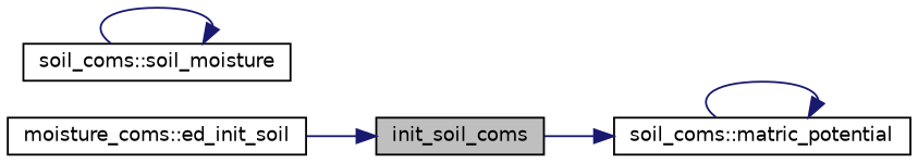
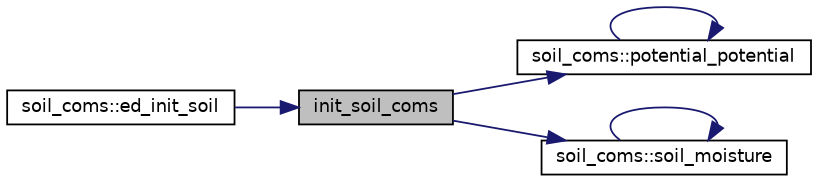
  digraph {
    rankdir=LR
    node [color=black fillcolor=white fontname=Helvetica fontsize=10 shape=record style=filled]
    edge [color=midnightblue fontname=Helvetica fontsize=10 labelfontname=Helvetica labelfontsize=10 style=solid]
    n1 [fillcolor=grey75 fontcolor=black height=0.2 label=init_soil_coms width=0.4]
-   n2 [height=0.2 label="soil_coms::matric_potential" width=0.4]
+   n2 [height=0.2 label="soil_coms::potential_potential" width=0.4]
    n3 [height=0.2 label="soil_coms::soil_moisture" width=0.4]
-   n4 [height=0.2 label="moisture_coms::ed_init_soil" width=0.4]
+   n4 [height=0.2 label="soil_coms::ed_init_soil" width=0.4]
    n1 -> n2
+   n1 -> n3
    n2 -> n2
    n3 -> n3
    n4 -> n1
  }
